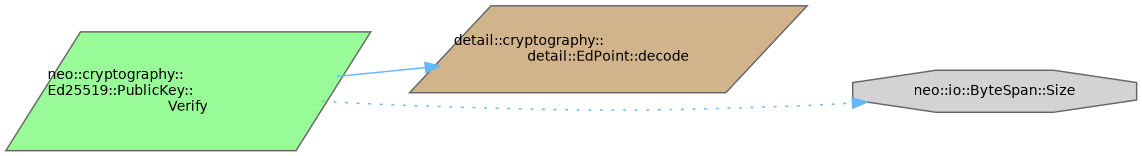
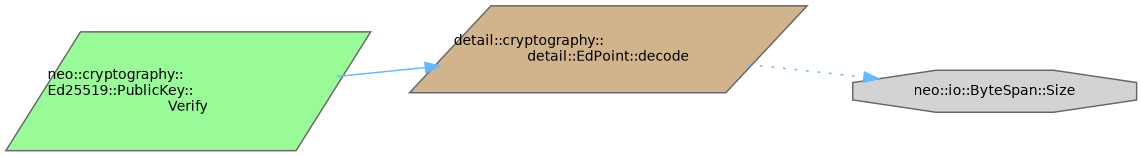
  digraph {
    rankdir=LR
    node [color=grey40 fontname=Helvetica fontsize=10 shape=parallelogram style=filled]
    edge [color=steelblue1 fontname=Helvetica fontsize=10 labelfontname=Helvetica labelfontsize=10]
    n1 [color=gray40 fillcolor=palegreen fontcolor=black height=0.2 label="neo::cryptography::\lEd25519::PublicKey::\lVerify" width=0.4]
    n2 [fillcolor=tan height=0.2 label="detail::cryptography::\ldetail::EdPoint::decode" width=0.4]
    n3 [fillcolor=lightgrey height=0.2 label="neo::io::ByteSpan::Size" shape=octagon width=0.4]
    n1 -> n2 [style=solid]
-   n1 -> n3 [style=dotted]
+   n2 -> n3 [style=dotted]
  }
